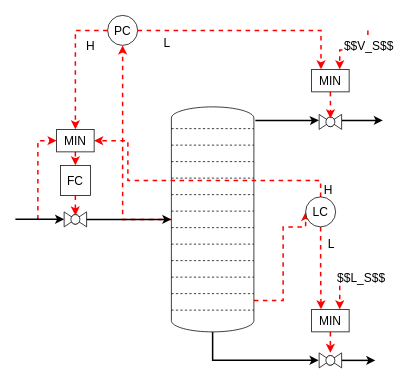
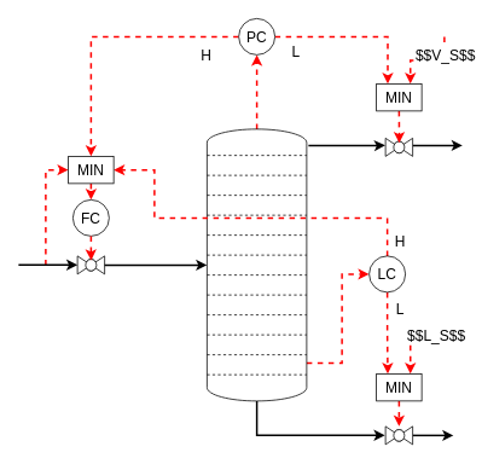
  <mxCell id="0" />
  <mxCell id="1" parent="0" />
  <mxCell id="2" style="edgeStyle=orthogonalEdgeStyle;rounded=0;html=1;entryX=-0.024;entryY=0.491;entryDx=0;entryDy=0;entryPerimeter=0;strokeWidth=2;elbow=vertical;fontSize=16;" parent="1" source="5" target="14" edge="1"><mxGeometry relative="1" as="geometry"><Array as="points"><mxPoint x="283" y="480" /></Array></mxGeometry></mxCell>
  <mxCell id="3" style="edgeStyle=orthogonalEdgeStyle;rounded=0;html=1;entryX=0;entryY=0.5;entryDx=0;entryDy=0;dashed=1;strokeColor=#FF0000;strokeWidth=2;elbow=vertical;fontSize=16;" parent="1" source="5" target="20" edge="1"><mxGeometry relative="1" as="geometry"><Array as="points"><mxPoint x="377" y="400" /><mxPoint x="377" y="302" /></Array></mxGeometry></mxCell>
  <mxCell id="4" style="edgeStyle=orthogonalEdgeStyle;html=1;entryX=0.5;entryY=1;entryDx=0;entryDy=0;dashed=1;strokeColor=#FF0000;strokeWidth=2;rounded=0;fontSize=16;" edge="1" parent="1" source="5" target="33"><mxGeometry relative="1" as="geometry" /></mxCell>
  <mxCell id="5" value="" style="verticalLabelPosition=bottom;outlineConnect=0;align=center;dashed=0;html=1;verticalAlign=top;shape=mxgraph.pid2misc.column;columnType=tray;fontSize=16;" parent="1" vertex="1"><mxGeometry x="228" y="142" width="110" height="300" as="geometry" /></mxCell>
  <mxCell id="6" style="edgeStyle=orthogonalEdgeStyle;rounded=0;orthogonalLoop=1;jettySize=auto;html=1;strokeWidth=2;entryX=-0.009;entryY=0.388;entryDx=0;entryDy=0;entryPerimeter=0;fontSize=16;" parent="1" target="10" edge="1"><mxGeometry relative="1" as="geometry"><mxPoint x="420" y="160" as="targetPoint" /><Array as="points"><mxPoint x="420" y="160" /></Array><mxPoint x="340" y="160" as="sourcePoint" /></mxGeometry></mxCell>
  <mxCell id="7" style="edgeStyle=orthogonalEdgeStyle;rounded=0;html=1;entryX=0;entryY=0.5;entryDx=0;entryDy=0;strokeColor=#FF0000;strokeWidth=2;dashed=1;fontSize=16;" parent="1" target="26" edge="1"><mxGeometry relative="1" as="geometry"><mxPoint x="50" y="292" as="sourcePoint" /><Array as="points"><mxPoint x="50" y="187" /></Array></mxGeometry></mxCell>
  <mxCell id="8" value="" style="verticalLabelPosition=bottom;align=center;html=1;verticalAlign=top;pointerEvents=1;dashed=0;shape=mxgraph.pid2valves.valve;valveType=ball;fontSize=16;" parent="1" vertex="1"><mxGeometry x="85" y="282" width="30" height="20" as="geometry" /></mxCell>
  <mxCell id="9" style="edgeStyle=orthogonalEdgeStyle;html=1;strokeColor=default;strokeWidth=2;rounded=0;fontSize=16;" parent="1" source="10" edge="1"><mxGeometry relative="1" as="geometry"><mxPoint x="510" y="160" as="targetPoint" /><Array as="points"><mxPoint x="500" y="160" /><mxPoint x="500" y="160" /></Array></mxGeometry></mxCell>
  <mxCell id="10" value="" style="verticalLabelPosition=bottom;align=center;html=1;verticalAlign=top;pointerEvents=1;dashed=0;shape=mxgraph.pid2valves.valve;valveType=ball;fontSize=16;" parent="1" vertex="1"><mxGeometry x="425" y="152" width="30" height="20" as="geometry" /></mxCell>
- <mxCell id="11" value="&lt;font style=&quot;font-size: 16px;&quot;&gt;FC&lt;/font&gt;" style="whiteSpace=wrap;html=1;fontSize=16;rounded=0;" parent="1" vertex="1"><mxGeometry x="80" y="220" width="40" height="40" as="geometry" /></mxCell>
+ <mxCell id="11" value="&lt;font style=&quot;font-size: 16px;&quot;&gt;FC&lt;/font&gt;" style="ellipse;whiteSpace=wrap;html=1;fontSize=16;" parent="1" vertex="1"><mxGeometry x="80" y="220" width="40" height="40" as="geometry" /></mxCell>
  <mxCell id="12" style="edgeStyle=orthogonalEdgeStyle;rounded=0;orthogonalLoop=1;jettySize=auto;html=1;entryX=0.507;entryY=0.26;entryDx=0;entryDy=0;entryPerimeter=0;strokeWidth=2;dashed=1;fillColor=#a20025;strokeColor=#FF0000;exitX=0.5;exitY=1;exitDx=0;exitDy=0;fontSize=16;" parent="1" source="34" target="10" edge="1"><mxGeometry relative="1" as="geometry"><mxPoint x="553" y="130" as="sourcePoint" /></mxGeometry></mxCell>
  <mxCell id="13" style="edgeStyle=orthogonalEdgeStyle;rounded=0;html=1;strokeWidth=2;elbow=vertical;fontSize=16;" parent="1" source="14" edge="1"><mxGeometry relative="1" as="geometry"><mxPoint x="500" y="480" as="targetPoint" /></mxGeometry></mxCell>
  <mxCell id="14" value="" style="verticalLabelPosition=bottom;align=center;html=1;verticalAlign=top;pointerEvents=1;dashed=0;shape=mxgraph.pid2valves.valve;valveType=ball;fontSize=16;" parent="1" vertex="1"><mxGeometry x="425" y="470" width="30" height="20" as="geometry" /></mxCell>
  <mxCell id="15" style="edgeStyle=orthogonalEdgeStyle;rounded=0;orthogonalLoop=1;jettySize=auto;html=1;entryX=0.507;entryY=0.24;entryDx=0;entryDy=0;entryPerimeter=0;dashed=1;endSize=6;curved=0;strokeColor=#FF0000;strokeWidth=2;fontSize=16;" parent="1" source="11" target="8" edge="1"><mxGeometry relative="1" as="geometry" /></mxCell>
  <mxCell id="16" style="edgeStyle=orthogonalEdgeStyle;rounded=0;html=1;entryX=0.25;entryY=0;entryDx=0;entryDy=0;dashed=1;strokeColor=#FF0000;strokeWidth=2;elbow=vertical;fontSize=16;" parent="1" source="20" target="24" edge="1"><mxGeometry relative="1" as="geometry" /></mxCell>
  <mxCell id="17" value="L" style="edgeLabel;html=1;align=center;verticalAlign=middle;resizable=0;points=[];fontSize=16;" parent="16" vertex="1" connectable="0"><mxGeometry x="-0.746" relative="1" as="geometry"><mxPoint x="13" y="7" as="offset" /></mxGeometry></mxCell>
  <mxCell id="18" style="edgeStyle=orthogonalEdgeStyle;rounded=0;html=1;entryX=1;entryY=0.5;entryDx=0;entryDy=0;dashed=1;strokeColor=#FF0000;strokeWidth=2;elbow=vertical;fontSize=16;" parent="1" source="20" target="26" edge="1"><mxGeometry relative="1" as="geometry"><Array as="points"><mxPoint x="427" y="240" /><mxPoint x="170" y="240" /><mxPoint x="170" y="187" /></Array></mxGeometry></mxCell>
  <mxCell id="19" value="H" style="edgeLabel;html=1;align=center;verticalAlign=middle;resizable=0;points=[];fontSize=16;" parent="18" vertex="1" connectable="0"><mxGeometry x="-0.858" y="1" relative="1" as="geometry"><mxPoint x="14" y="11" as="offset" /></mxGeometry></mxCell>
- <mxCell id="20" value="&lt;font style=&quot;font-size: 16px;&quot;&gt;LC&lt;/font&gt;" style="ellipse;whiteSpace=wrap;html=1;fontSize=16;" parent="1" vertex="1"><mxGeometry x="407" y="262" width="40" height="40" as="geometry" /></mxCell>
+ <mxCell id="20" value="&lt;font style=&quot;font-size: 16px;&quot;&gt;LC&lt;/font&gt;" style="ellipse;whiteSpace=wrap;html=1;fontSize=16;" parent="1" vertex="1"><mxGeometry x="407" y="282" width="40" height="40" as="geometry" /></mxCell>
  <mxCell id="21" style="edgeStyle=orthogonalEdgeStyle;html=1;strokeColor=default;strokeWidth=2;rounded=0;fontSize=16;" parent="1" edge="1"><mxGeometry relative="1" as="geometry"><mxPoint x="20" y="292" as="sourcePoint" /><mxPoint x="85" y="291.83" as="targetPoint" /><Array as="points"><mxPoint x="85" y="292" /></Array></mxGeometry></mxCell>
  <mxCell id="22" style="edgeStyle=orthogonalEdgeStyle;html=1;strokeColor=default;strokeWidth=2;rounded=0;fontSize=16;" parent="1" source="8" target="5" edge="1"><mxGeometry relative="1" as="geometry" /></mxCell>
  <mxCell id="23" style="edgeStyle=orthogonalEdgeStyle;rounded=0;html=1;strokeWidth=2;elbow=vertical;strokeColor=#FF0000;dashed=1;fontSize=16;" parent="1" source="24" target="14" edge="1"><mxGeometry relative="1" as="geometry" /></mxCell>
  <mxCell id="24" value="MIN" style="whiteSpace=wrap;html=1;fontSize=16;" parent="1" vertex="1"><mxGeometry x="415" y="412" width="50" height="30" as="geometry" /></mxCell>
  <mxCell id="25" style="edgeStyle=orthogonalEdgeStyle;rounded=0;html=1;entryX=0.5;entryY=0;entryDx=0;entryDy=0;dashed=1;strokeColor=#FF0000;strokeWidth=2;elbow=vertical;fontSize=16;" parent="1" source="26" target="11" edge="1"><mxGeometry relative="1" as="geometry" /></mxCell>
  <mxCell id="26" value="MIN" style="whiteSpace=wrap;html=1;fontSize=16;" parent="1" vertex="1"><mxGeometry x="75" y="172" width="50" height="30" as="geometry" /></mxCell>
  <mxCell id="27" style="edgeStyle=orthogonalEdgeStyle;rounded=0;html=1;entryX=0.75;entryY=0;entryDx=0;entryDy=0;dashed=1;strokeColor=#FF0000;strokeWidth=2;fontSize=16;" parent="1" target="24" edge="1"><mxGeometry relative="1" as="geometry"><Array as="points"><mxPoint x="452" y="370" /></Array><mxPoint x="490" y="370" as="sourcePoint" /><mxPoint x="520" y="367.98" as="targetPoint" /></mxGeometry></mxCell>
  <mxCell id="28" value="$$L_S$$" style="edgeLabel;html=1;align=center;verticalAlign=middle;resizable=0;points=[];fontSize=16;" parent="27" vertex="1" connectable="0"><mxGeometry x="0.513" relative="1" as="geometry"><mxPoint x="28" y="-23" as="offset" /></mxGeometry></mxCell>
  <mxCell id="29" style="edgeStyle=orthogonalEdgeStyle;rounded=0;html=1;entryX=0.25;entryY=0;entryDx=0;entryDy=0;dashed=1;strokeColor=#FF0000;strokeWidth=2;elbow=vertical;fontSize=16;" parent="1" source="33" target="34" edge="1"><mxGeometry relative="1" as="geometry" /></mxCell>
  <mxCell id="30" value="L" style="edgeLabel;html=1;align=center;verticalAlign=middle;resizable=0;points=[];fontSize=16;" parent="29" vertex="1" connectable="0"><mxGeometry x="-0.746" relative="1" as="geometry"><mxPoint y="16" as="offset" /></mxGeometry></mxCell>
  <mxCell id="31" style="edgeStyle=orthogonalEdgeStyle;rounded=0;html=1;entryX=0.5;entryY=0;entryDx=0;entryDy=0;dashed=1;strokeColor=#FF0000;strokeWidth=2;fontSize=16;elbow=vertical;" parent="1" source="33" target="26" edge="1"><mxGeometry relative="1" as="geometry" /></mxCell>
  <mxCell id="32" value="H" style="edgeLabel;html=1;align=center;verticalAlign=middle;resizable=0;points=[];fontSize=16;" parent="31" vertex="1" connectable="0"><mxGeometry x="-0.784" relative="1" as="geometry"><mxPoint x="-5" y="20" as="offset" /></mxGeometry></mxCell>
- <mxCell id="33" value="&lt;font style=&quot;font-size: 16px;&quot;&gt;PC&lt;/font&gt;" style="ellipse;whiteSpace=wrap;html=1;fontSize=16;" parent="1" vertex="1"><mxGeometry x="143" y="20" width="40" height="40" as="geometry" /></mxCell>
+ <mxCell id="33" value="&lt;font style=&quot;font-size: 16px;&quot;&gt;PC&lt;/font&gt;" style="ellipse;whiteSpace=wrap;html=1;fontSize=16;" parent="1" vertex="1"><mxGeometry x="263" y="20" width="40" height="40" as="geometry" /></mxCell>
  <mxCell id="34" value="MIN" style="whiteSpace=wrap;html=1;fontSize=16;" parent="1" vertex="1"><mxGeometry x="415" y="92" width="50" height="30" as="geometry" /></mxCell>
  <mxCell id="35" style="edgeStyle=elbowEdgeStyle;rounded=0;html=1;entryX=0.75;entryY=0;entryDx=0;entryDy=0;dashed=1;strokeColor=#FF0000;strokeWidth=2;fontSize=16;elbow=vertical;" parent="1" target="34" edge="1"><mxGeometry relative="1" as="geometry"><mxPoint x="490" y="40" as="sourcePoint" /><mxPoint x="520" y="-4.02" as="targetPoint" /></mxGeometry></mxCell>
  <mxCell id="36" value="$$V_S$$" style="edgeLabel;html=1;align=center;verticalAlign=middle;resizable=0;points=[];fontSize=16;" parent="35" vertex="1" connectable="0"><mxGeometry x="0.513" relative="1" as="geometry"><mxPoint x="38" y="-10" as="offset" /></mxGeometry></mxCell>
